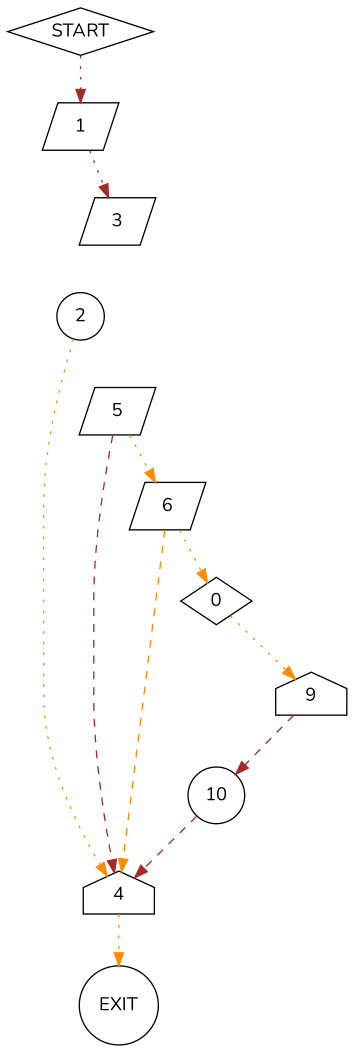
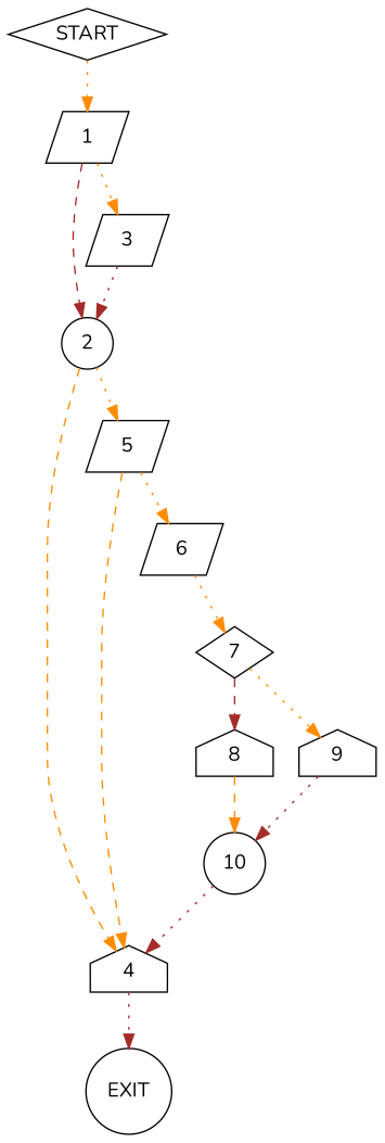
  digraph {
    fontname=Nunito
    node [fontname=Nunito shape=parallelogram]
    edge [color=darkorange fontname=Nunito style=dotted]
    n1 [label=START shape=diamond]
    1
    2 [shape=circle]
    3
    n5 [label=EXIT shape=circle]
    4 [shape=house]
    5
    6
-   7 [shape=diamond label=0]
+   7 [shape=diamond]
+   8 [shape=house]
    9 [shape=house]
    10 [shape=circle]
-   n1 -> 1 [color=brown]
-   1 -> 3 [color=brown]
-   2 -> 4
-   4 -> n5
-   5 -> 4 [color=brown style=dashed]
+   n1 -> 1
+   1 -> 2 [color=brown style=dashed]
+   1 -> 3
+   2 -> 4 [style=dashed]
+   2 -> 5
+   3 -> 2 [color=brown]
+   4 -> n5 [color=brown]
+   5 -> 4 [style=dashed]
    5 -> 6
-   6 -> 4 [style=dashed]
    6 -> 7
+   7 -> 8 [color=brown style=dashed]
    7 -> 9
-   9 -> 10 [color=brown style=dashed]
-   10 -> 4 [color=brown style=dashed]
+   8 -> 10 [style=dashed]
+   9 -> 10 [color=brown]
+   10 -> 4 [color=brown]
  }
